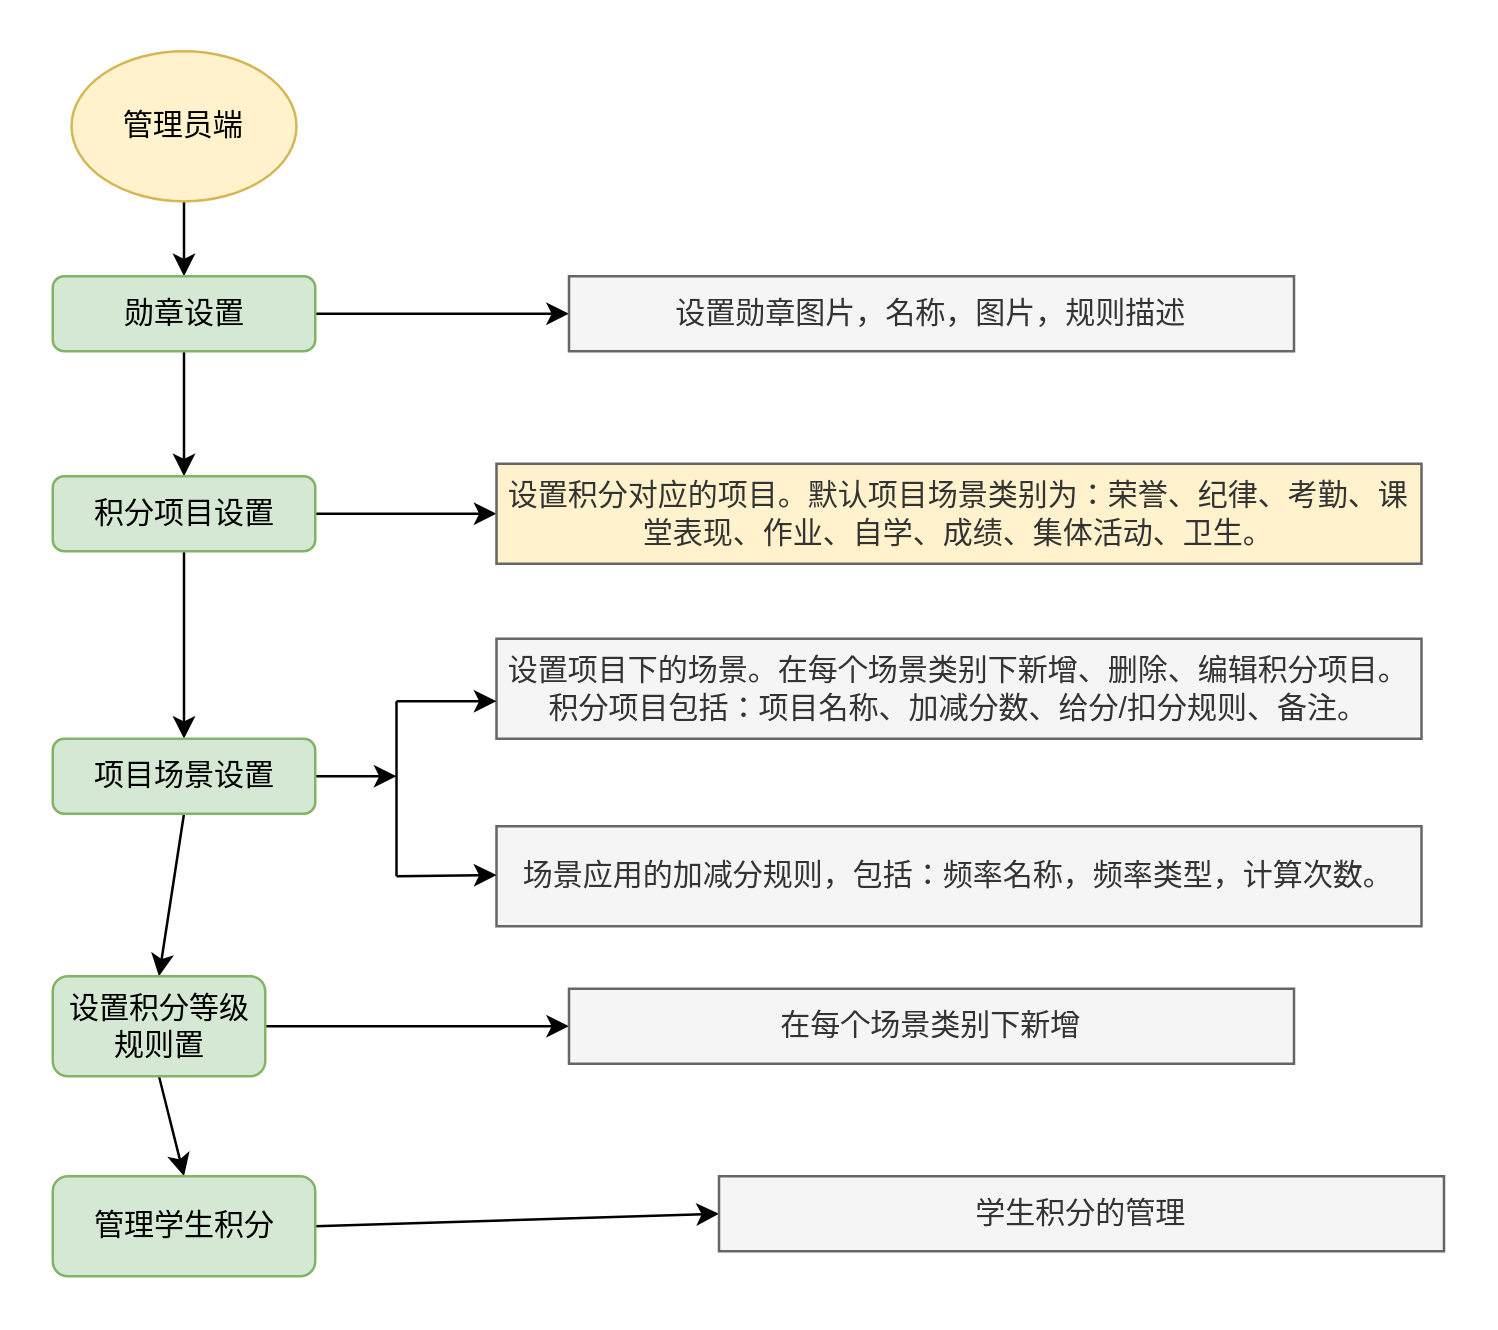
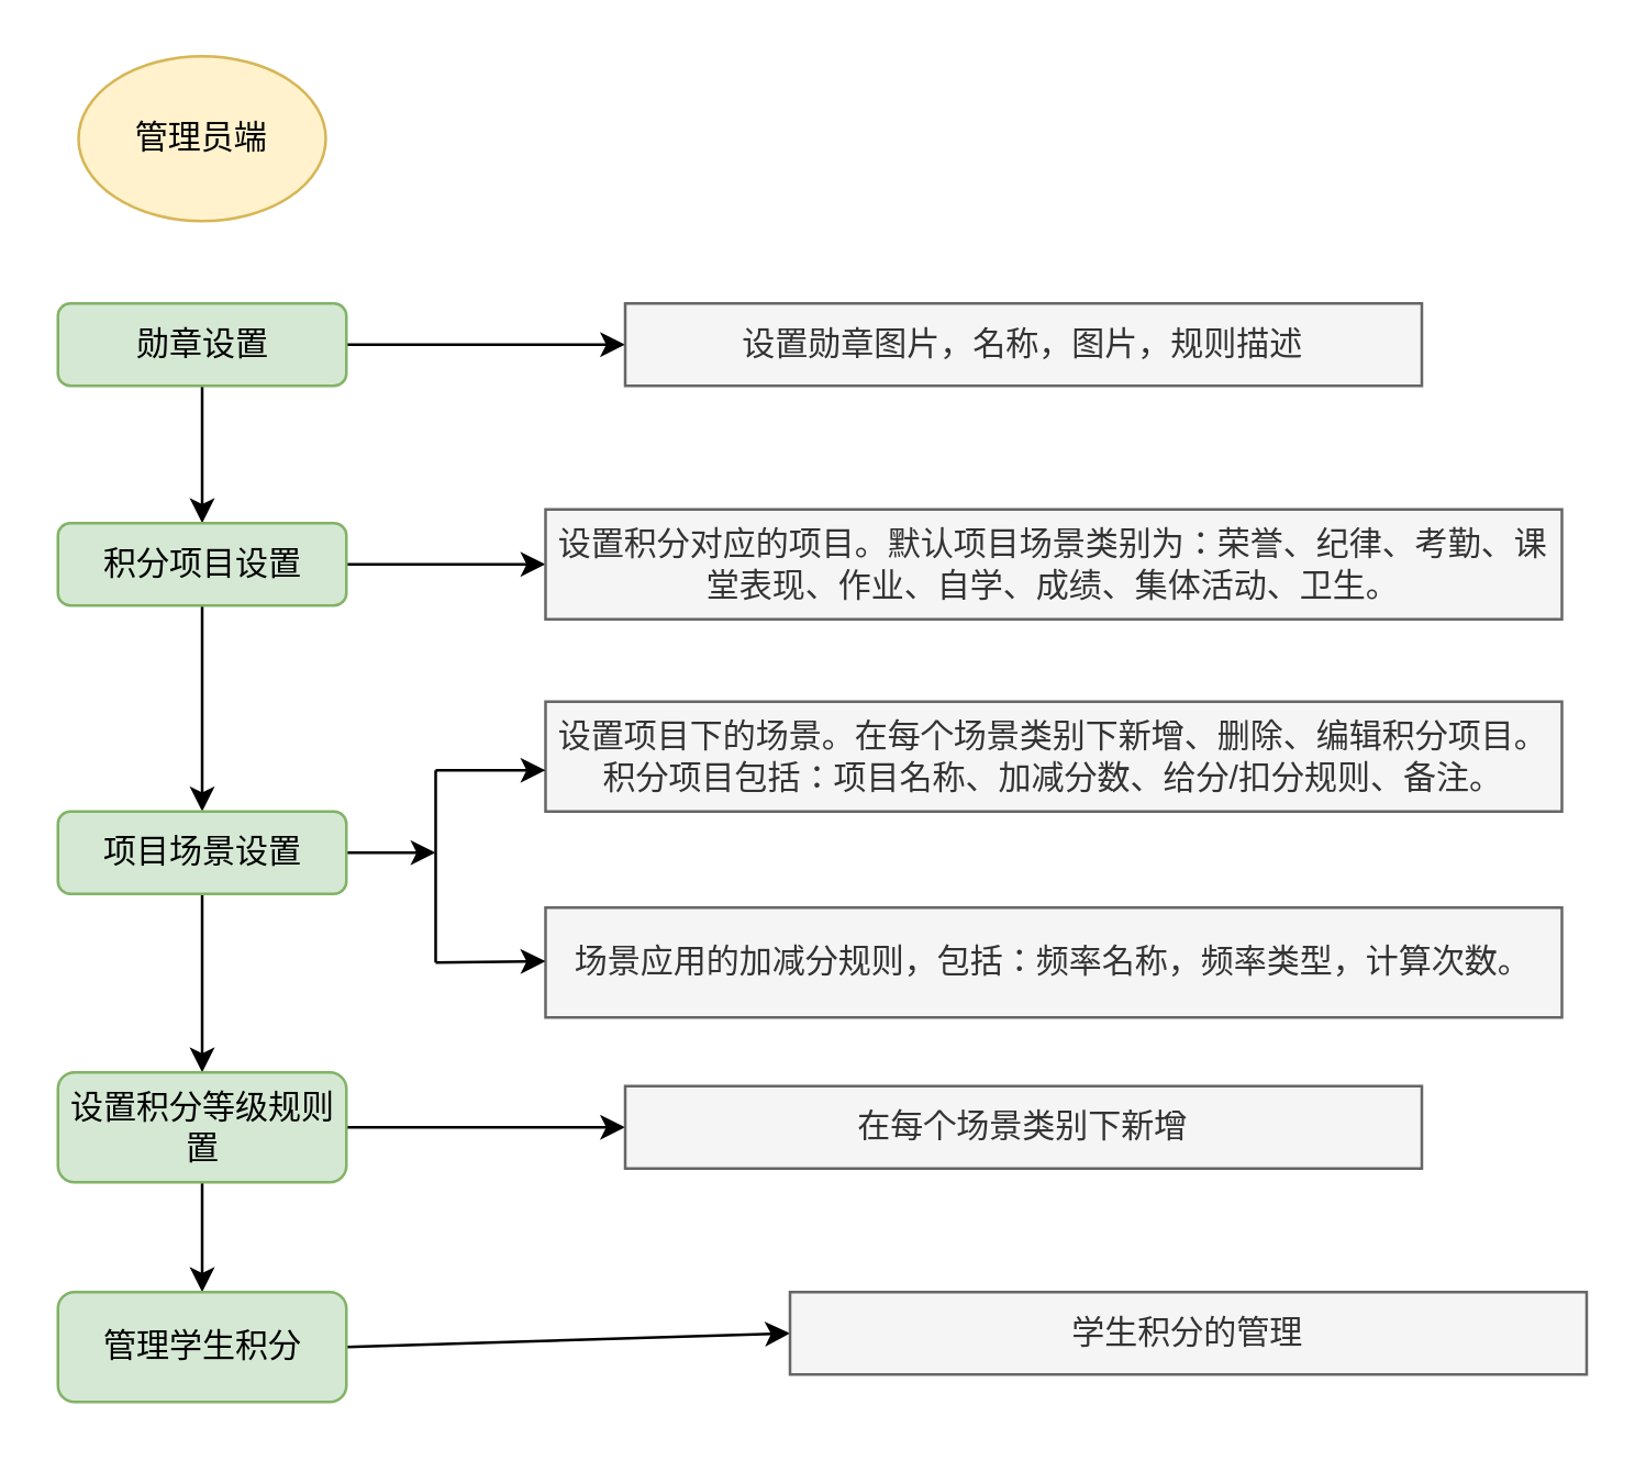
  <mxCell id="0" />
  <mxCell id="1" parent="0" />
- <mxCell id="2" style="edgeStyle=orthogonalEdgeStyle;rounded=0;orthogonalLoop=1;jettySize=auto;html=1;exitX=0.5;exitY=1;exitDx=0;exitDy=0;entryX=0.5;entryY=0;entryDx=0;entryDy=0;" edge="1" parent="1" source="3" target="6"><mxGeometry relative="1" as="geometry" /></mxCell>
  <mxCell id="3" value="&lt;span&gt;管理员端&lt;/span&gt;" style="ellipse;whiteSpace=wrap;html=1;fillColor=#fff2cc;strokeColor=#d6b656;" vertex="1" parent="1"><mxGeometry x="28" y="20" width="90" height="60" as="geometry" /></mxCell>
  <mxCell id="4" style="edgeStyle=orthogonalEdgeStyle;rounded=0;orthogonalLoop=1;jettySize=auto;html=1;" edge="1" parent="1" source="6" target="10"><mxGeometry relative="1" as="geometry" /></mxCell>
  <mxCell id="5" style="edgeStyle=orthogonalEdgeStyle;rounded=0;orthogonalLoop=1;jettySize=auto;html=1;exitX=0.5;exitY=1;exitDx=0;exitDy=0;" edge="1" parent="1" source="6" target="9"><mxGeometry relative="1" as="geometry" /></mxCell>
  <mxCell id="6" value="勋章设置" style="rounded=1;whiteSpace=wrap;html=1;fillColor=#d5e8d4;strokeColor=#82b366;" vertex="1" parent="1"><mxGeometry x="20.5" y="110" width="105" height="30" as="geometry" /></mxCell>
  <mxCell id="7" style="edgeStyle=orthogonalEdgeStyle;rounded=0;orthogonalLoop=1;jettySize=auto;html=1;exitX=1;exitY=0.5;exitDx=0;exitDy=0;entryX=0;entryY=0.5;entryDx=0;entryDy=0;" edge="1" parent="1" source="9" target="11"><mxGeometry relative="1" as="geometry" /></mxCell>
  <mxCell id="8" style="rounded=0;orthogonalLoop=1;jettySize=auto;html=1;exitX=0.5;exitY=1;exitDx=0;exitDy=0;entryX=0.5;entryY=0;entryDx=0;entryDy=0;" edge="1" parent="1" source="9" target="14"><mxGeometry relative="1" as="geometry" /></mxCell>
  <mxCell id="9" value="积分项目设置" style="rounded=1;whiteSpace=wrap;html=1;fillColor=#d5e8d4;strokeColor=#82b366;" vertex="1" parent="1"><mxGeometry x="20.5" y="190" width="105" height="30" as="geometry" /></mxCell>
  <mxCell id="10" value="设置勋章图片，名称，图片，规则描述" style="rounded=0;whiteSpace=wrap;html=1;fillColor=#f5f5f5;strokeColor=#666666;fontColor=#333333;" vertex="1" parent="1"><mxGeometry x="227" y="110" width="290" height="30" as="geometry" /></mxCell>
- <mxCell id="11" value="设置积分对应的项目。默认项目场景类别为：荣誉、纪律、考勤、课堂表现、作业、自学、成绩、集体活动、卫生。" style="rounded=0;whiteSpace=wrap;html=1;fillColor=#fff2cc;strokeColor=#666666;fontColor=#333333;" vertex="1" parent="1"><mxGeometry x="198" y="185" width="370" height="40" as="geometry" /></mxCell>
+ <mxCell id="11" value="设置积分对应的项目。默认项目场景类别为：荣誉、纪律、考勤、课堂表现、作业、自学、成绩、集体活动、卫生。" style="rounded=0;whiteSpace=wrap;html=1;fillColor=#f5f5f5;strokeColor=#666666;fontColor=#333333;" vertex="1" parent="1"><mxGeometry x="198" y="185" width="370" height="40" as="geometry" /></mxCell>
  <mxCell id="12" style="edgeStyle=none;rounded=0;orthogonalLoop=1;jettySize=auto;html=1;exitX=1;exitY=0.5;exitDx=0;exitDy=0;" edge="1" parent="1" source="14"><mxGeometry relative="1" as="geometry"><mxPoint x="158" y="310" as="targetPoint" /></mxGeometry></mxCell>
  <mxCell id="13" style="edgeStyle=none;rounded=0;orthogonalLoop=1;jettySize=auto;html=1;exitX=0.5;exitY=1;exitDx=0;exitDy=0;entryX=0.5;entryY=0;entryDx=0;entryDy=0;" edge="1" parent="1" source="14" target="22"><mxGeometry relative="1" as="geometry" /></mxCell>
  <mxCell id="14" value="项目场景设置" style="rounded=1;whiteSpace=wrap;html=1;fillColor=#d5e8d4;strokeColor=#82b366;" vertex="1" parent="1"><mxGeometry x="20.5" y="295" width="105" height="30" as="geometry" /></mxCell>
  <mxCell id="15" value="设置项目下的场景。在每个场景类别下新增、删除、编辑积分项目。积分项目包括：项目名称、加减分数、给分/扣分规则、备注。" style="rounded=0;whiteSpace=wrap;html=1;fillColor=#f5f5f5;strokeColor=#666666;fontColor=#333333;" vertex="1" parent="1"><mxGeometry x="198" y="255" width="370" height="40" as="geometry" /></mxCell>
  <mxCell id="16" value="场景应用的加减分规则，包括：频率名称，频率类型，计算次数。" style="rounded=0;whiteSpace=wrap;html=1;fillColor=#f5f5f5;strokeColor=#666666;fontColor=#333333;" vertex="1" parent="1"><mxGeometry x="198" y="330" width="370" height="40" as="geometry" /></mxCell>
  <mxCell id="17" value="" style="endArrow=none;html=1;" edge="1" parent="1"><mxGeometry width="50" height="50" relative="1" as="geometry"><mxPoint x="158" y="350" as="sourcePoint" /><mxPoint x="158" y="280" as="targetPoint" /><Array as="points"><mxPoint x="158" y="320" /></Array></mxGeometry></mxCell>
  <mxCell id="18" style="edgeStyle=none;rounded=0;orthogonalLoop=1;jettySize=auto;html=1;entryX=0;entryY=0.5;entryDx=0;entryDy=0;" edge="1" parent="1"><mxGeometry relative="1" as="geometry"><mxPoint x="158" y="350" as="sourcePoint" /><mxPoint x="198" y="349.5" as="targetPoint" /></mxGeometry></mxCell>
  <mxCell id="19" style="edgeStyle=none;rounded=0;orthogonalLoop=1;jettySize=auto;html=1;entryX=0;entryY=0.5;entryDx=0;entryDy=0;" edge="1" parent="1"><mxGeometry relative="1" as="geometry"><mxPoint x="158" y="280" as="sourcePoint" /><mxPoint x="198" y="280" as="targetPoint" /></mxGeometry></mxCell>
  <mxCell id="20" style="edgeStyle=none;rounded=0;orthogonalLoop=1;jettySize=auto;html=1;exitX=1;exitY=0.5;exitDx=0;exitDy=0;entryX=0;entryY=0.5;entryDx=0;entryDy=0;" edge="1" parent="1" source="22" target="23"><mxGeometry relative="1" as="geometry" /></mxCell>
  <mxCell id="21" style="edgeStyle=none;rounded=0;orthogonalLoop=1;jettySize=auto;html=1;exitX=0.5;exitY=1;exitDx=0;exitDy=0;entryX=0.5;entryY=0;entryDx=0;entryDy=0;" edge="1" parent="1" source="22" target="25"><mxGeometry relative="1" as="geometry" /></mxCell>
- <mxCell id="22" value="设置积分等级规则置" style="rounded=1;whiteSpace=wrap;html=1;fillColor=#d5e8d4;strokeColor=#82b366;" vertex="1" parent="1"><mxGeometry x="20.5" y="390" width="85" height="40" as="geometry" /></mxCell>
+ <mxCell id="22" value="设置积分等级规则置" style="rounded=1;whiteSpace=wrap;html=1;fillColor=#d5e8d4;strokeColor=#82b366;" vertex="1" parent="1"><mxGeometry x="20.5" y="390" width="105" height="40" as="geometry" /></mxCell>
  <mxCell id="23" value="在每个场景类别下新增" style="rounded=0;whiteSpace=wrap;html=1;fillColor=#f5f5f5;strokeColor=#666666;fontColor=#333333;" vertex="1" parent="1"><mxGeometry x="227" y="395" width="290" height="30" as="geometry" /></mxCell>
  <mxCell id="24" style="edgeStyle=none;rounded=0;orthogonalLoop=1;jettySize=auto;html=1;exitX=1;exitY=0.5;exitDx=0;exitDy=0;entryX=0;entryY=0.5;entryDx=0;entryDy=0;" edge="1" parent="1" source="25" target="26"><mxGeometry relative="1" as="geometry" /></mxCell>
  <mxCell id="25" value="管理学生积分" style="rounded=1;whiteSpace=wrap;html=1;fillColor=#d5e8d4;strokeColor=#82b366;" vertex="1" parent="1"><mxGeometry x="20.5" y="470" width="105" height="40" as="geometry" /></mxCell>
  <mxCell id="26" value="学生积分的管理" style="rounded=0;whiteSpace=wrap;html=1;fillColor=#f5f5f5;strokeColor=#666666;fontColor=#333333;" vertex="1" parent="1"><mxGeometry x="287" y="470" width="290" height="30" as="geometry" /></mxCell>
